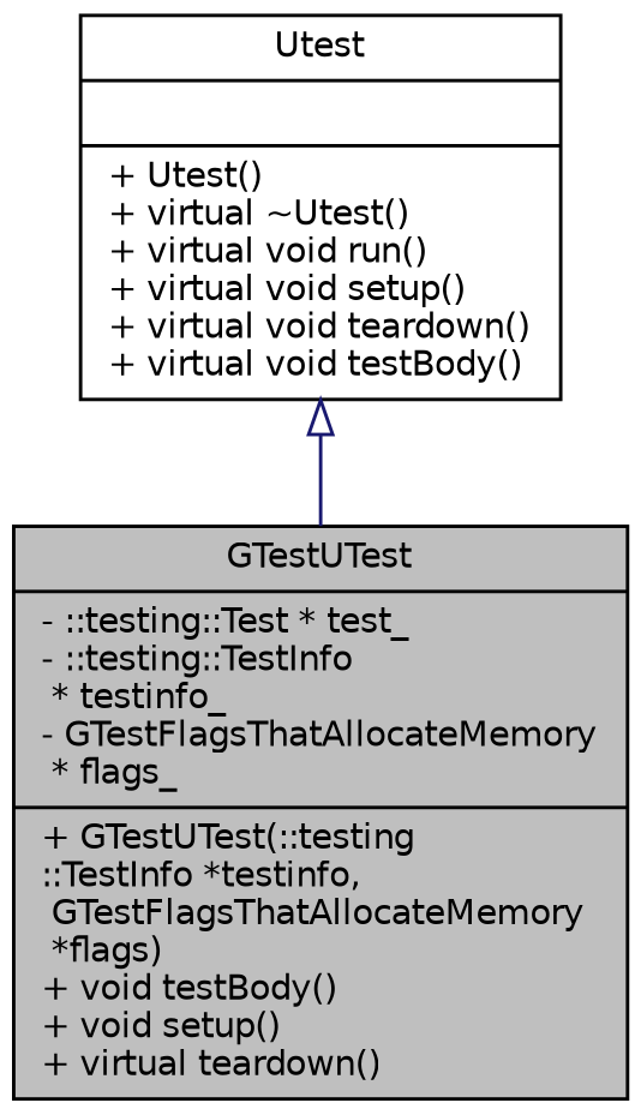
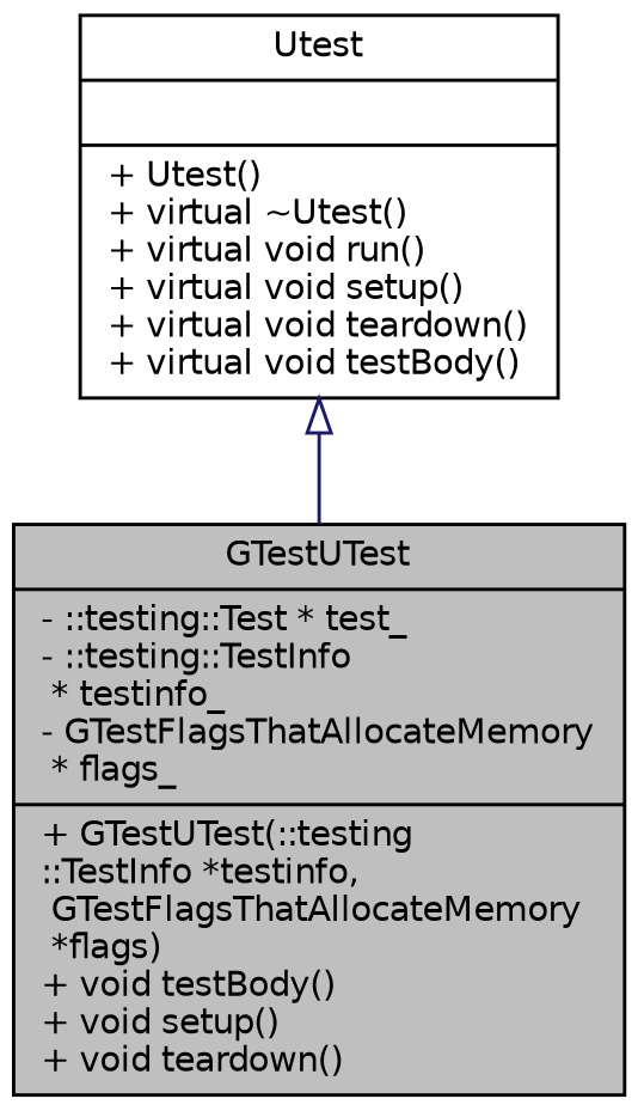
  digraph {
    node [color=black fontname=Helvetica fontsize=10 shape=record style=filled]
-   n1 [fillcolor=grey75 fontcolor=black height=0.2 label="{GTestUTest\n|- ::testing::Test * test_\l- ::testing::TestInfo\l * testinfo_\l- GTestFlagsThatAllocateMemory\l * flags_\l|+  GTestUTest(::testing\l::TestInfo *testinfo,\l GTestFlagsThatAllocateMemory\l *flags)\l+ void testBody()\l+ void setup()\l+ virtual teardown()\l}" width=0.4]
+   n1 [fillcolor=grey75 fontcolor=black height=0.2 label="{GTestUTest\n|- ::testing::Test * test_\l- ::testing::TestInfo\l * testinfo_\l- GTestFlagsThatAllocateMemory\l * flags_\l|+  GTestUTest(::testing\l::TestInfo *testinfo,\l GTestFlagsThatAllocateMemory\l *flags)\l+ void testBody()\l+ void setup()\l+ void teardown()\l}" width=0.4]
    n2 [fillcolor=white height=0.2 label="{Utest\n||+  Utest()\l+ virtual ~Utest()\l+ virtual void run()\l+ virtual void setup()\l+ virtual void teardown()\l+ virtual void testBody()\l}" width=0.4]
    n2 -> n1 [arrowtail=onormal color=midnightblue dir=back fontname=Helvetica fontsize=10 labelfontname=Helvetica labelfontsize=10 style=solid]
  }
